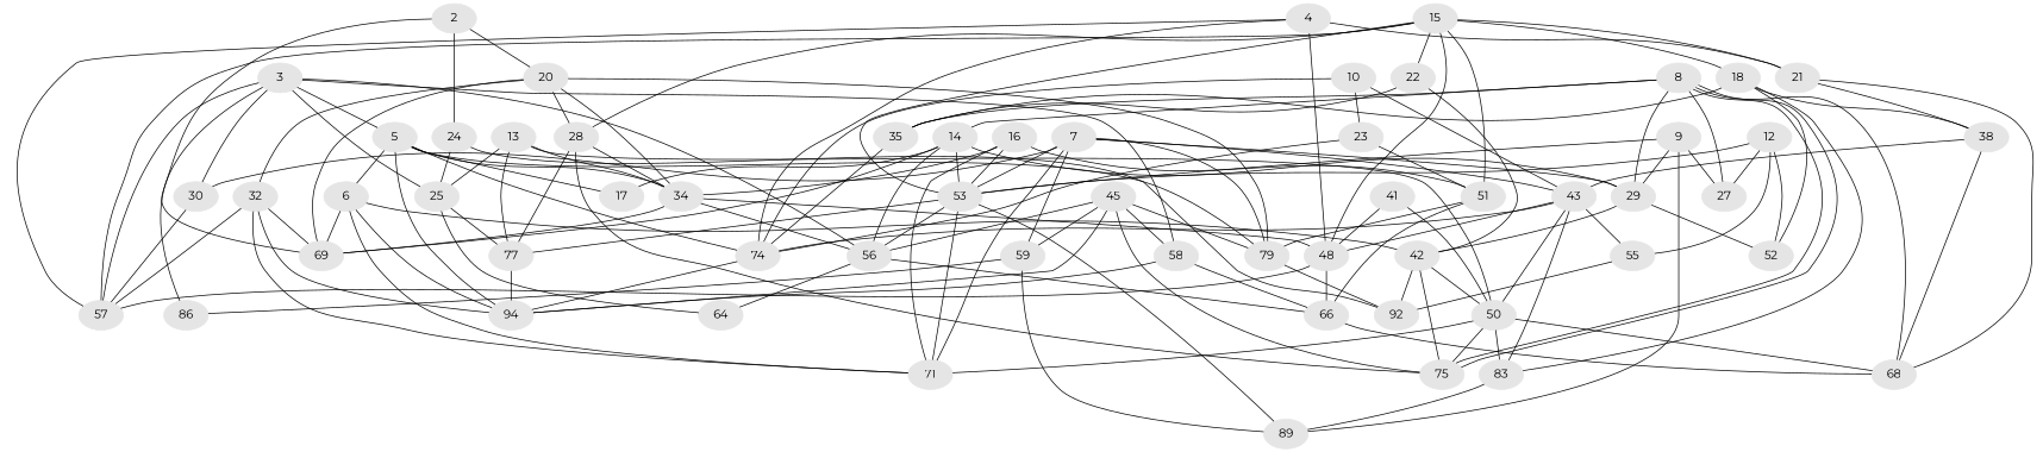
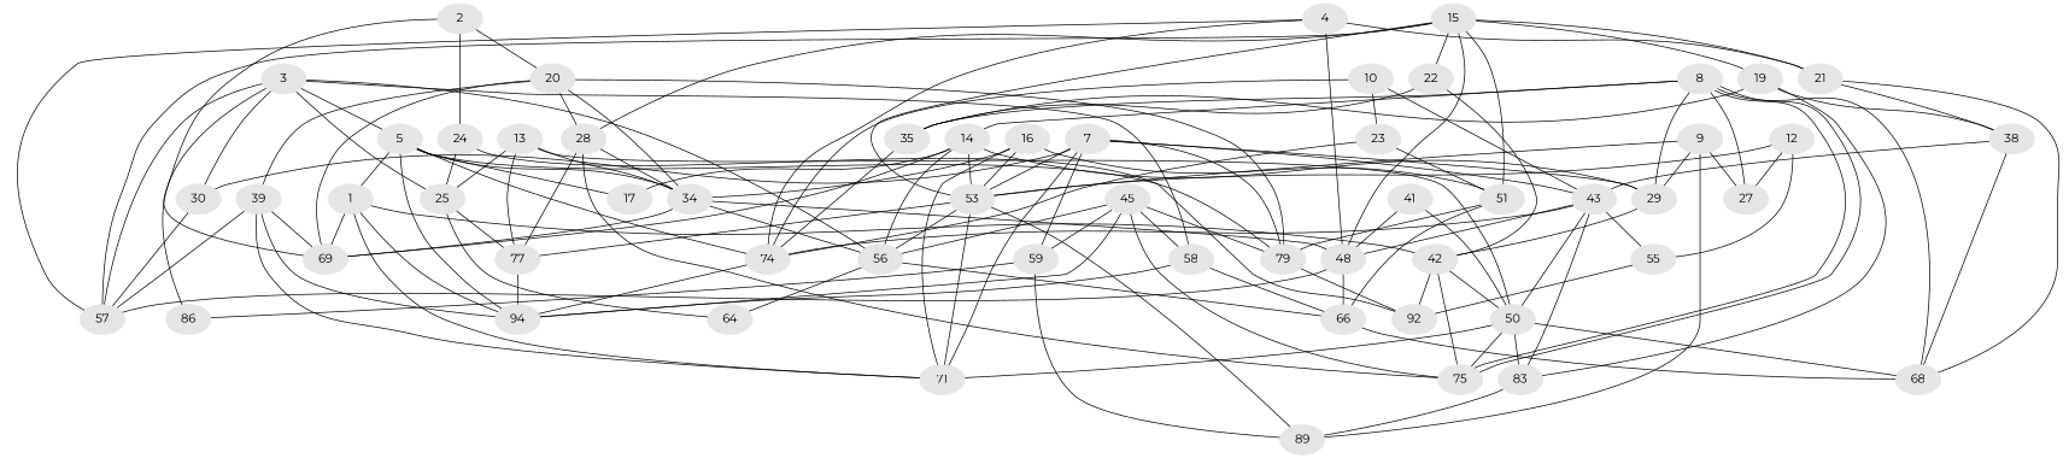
  graph {
    fontname=Montserrat
    node [color=gray90 fontname=Montserrat style=filled]
    edge [fontname=Montserrat]
-   18 [super="+40"]
+   18 [super="+40" label=19]
    35 [super="+44"]
    38 [super="+80"]
-   52
    83 [super="+85"]
    71 [super="+84"]
    94 [super="+96"]
    77
    20 [super="+31"]
    69
    34 [super="+62"]
    79
    28 [super="+60"]
-   32 [super="+54"]
+   32 [super="+54" label=39]
    2
    24 [super="+76"]
    25 [super="+65"]
    92
    3 [super="+37"]
    5 [super="+87"]
    30
    56 [super="+95"]
    57 [super="+81"]
    58
    86
    74 [super="+90"]
-   6 [super="+49"]
+   6 [super="+49" label=1]
    17
    64
    66 [super="+78"]
    4 [super="+11"]
    21 [super="+26"]
    48 [super="+63"]
    68 [super="+73"]
    42 [super="+47"]
    75
    50 [super="+72"]
    7 [super="+91"]
    29 [super="+61"]
    43 [super="+88"]
    53 [super="+98"]
    59
    55
    89
    8 [super="+33"]
    14 [super="+19"]
    27
    9 [super="+93"]
    10 [super="+36"]
    23
    51 [super="+82"]
    12 [super="+39"]
    13 [super="+46"]
    15 [super="+70"]
    22
    16
    41
    45 [super="+99"]
    18 -- 35 [weight=2]
    18 -- 38
-   18 -- 52
    18 -- 83
    35 -- 74
    38 -- 68
    38 -- 43
    83 -- 89
    77 -- 94
    20 -- 69
    20 -- 34
    20 -- 79
    20 -- 28
    20 -- 32
    34 -- 69
    34 -- 56
    34 -- 48
    79 -- 92
    28 -- 77
    28 -- 34
    28 -- 75
    32 -- 71
    32 -- 94
    32 -- 69
    32 -- 57
    2 -- 20
    2 -- 69
    2 -- 24
    24 -- 25
    24 -- 92
    25 -- 77
    25 -- 64
    3 -- 25
    3 -- 5
    3 -- 30
    3 -- 56
    3 -- 57
    3 -- 58
    3 -- 86
    5 -- 94
    5 -- 34
    5 -- 79
    5 -- 74
    5 -- 6
    5 -- 17
    30 -- 57
    56 -- 64
    56 -- 66
    58 -- 94
    58 -- 66
    74 -- 94
    6 -- 71
    6 -- 94
    6 -- 69
    6 -- 42
    66 -- 68
    4 -- 57
    4 -- 74
    4 -- 21 [weight=2]
    4 -- 48
    21 -- 38
    21 -- 68
    48 -- 57
    48 -- 66
    42 -- 92 [weight=2]
    42 -- 75
    42 -- 50
    50 -- 83 [weight=2]
    50 -- 71
    50 -- 68
    50 -- 75
    7 -- 71
    7 -- 79
    7 -- 30
    7 -- 29
    7 -- 43
    7 -- 53
    7 -- 59
-   29 -- 52
    29 -- 42
    43 -- 83
    43 -- 74
    43 -- 48 [weight=2]
    43 -- 50
    43 -- 55
    53 -- 71
    53 -- 77
    53 -- 56
    53 -- 89
    59 -- 86
    59 -- 89
    55 -- 92
    8 -- 35
    8 -- 68
    8 -- 75
    8 -- 75
    8 -- 29
    8 -- 14
    8 -- 27
    14 -- 69
    14 -- 56
    14 -- 17
    14 -- 29
    14 -- 53
    9 -- 29
    9 -- 53
    9 -- 89
    9 -- 27
    10 -- 74
    10 -- 43
    10 -- 23 [weight=2]
    23 -- 74
    23 -- 51
    51 -- 79
    51 -- 66
-   12 -- 52
    12 -- 53
    12 -- 55
    12 -- 27
    13 -- 77
    13 -- 34
    13 -- 25 [weight=2]
    13 -- 50
    15 -- 18
    15 -- 28
    15 -- 57
    15 -- 21
    15 -- 48
    15 -- 53
    15 -- 51
    15 -- 22
    22 -- 35
    22 -- 42
    16 -- 71
    16 -- 34
    16 -- 53
    16 -- 51
    41 -- 48
    41 -- 50
    45 -- 94
    45 -- 79
    45 -- 56
    45 -- 58
    45 -- 75
    45 -- 59
  }
